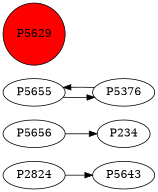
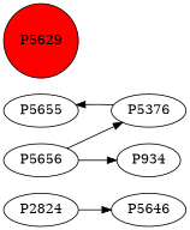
  digraph {
    fontname="DejaVu Serif"
    rankdir=LR
    node [fontname="DejaVu Serif"]
    edge [fontname="DejaVu Serif"]
    P2824
-   P5646 [label=P5643]
+   P5646
    P5655
    P5376
    P5656
-   P934 [label=P234]
+   P934
    P5629 [fillcolor=red shape=circle style=filled]
    P2824 -> P5646
-   P5655 -> P5376
+   P5656 -> P5376
    P5376 -> P5655
    P5656 -> P934
  }
